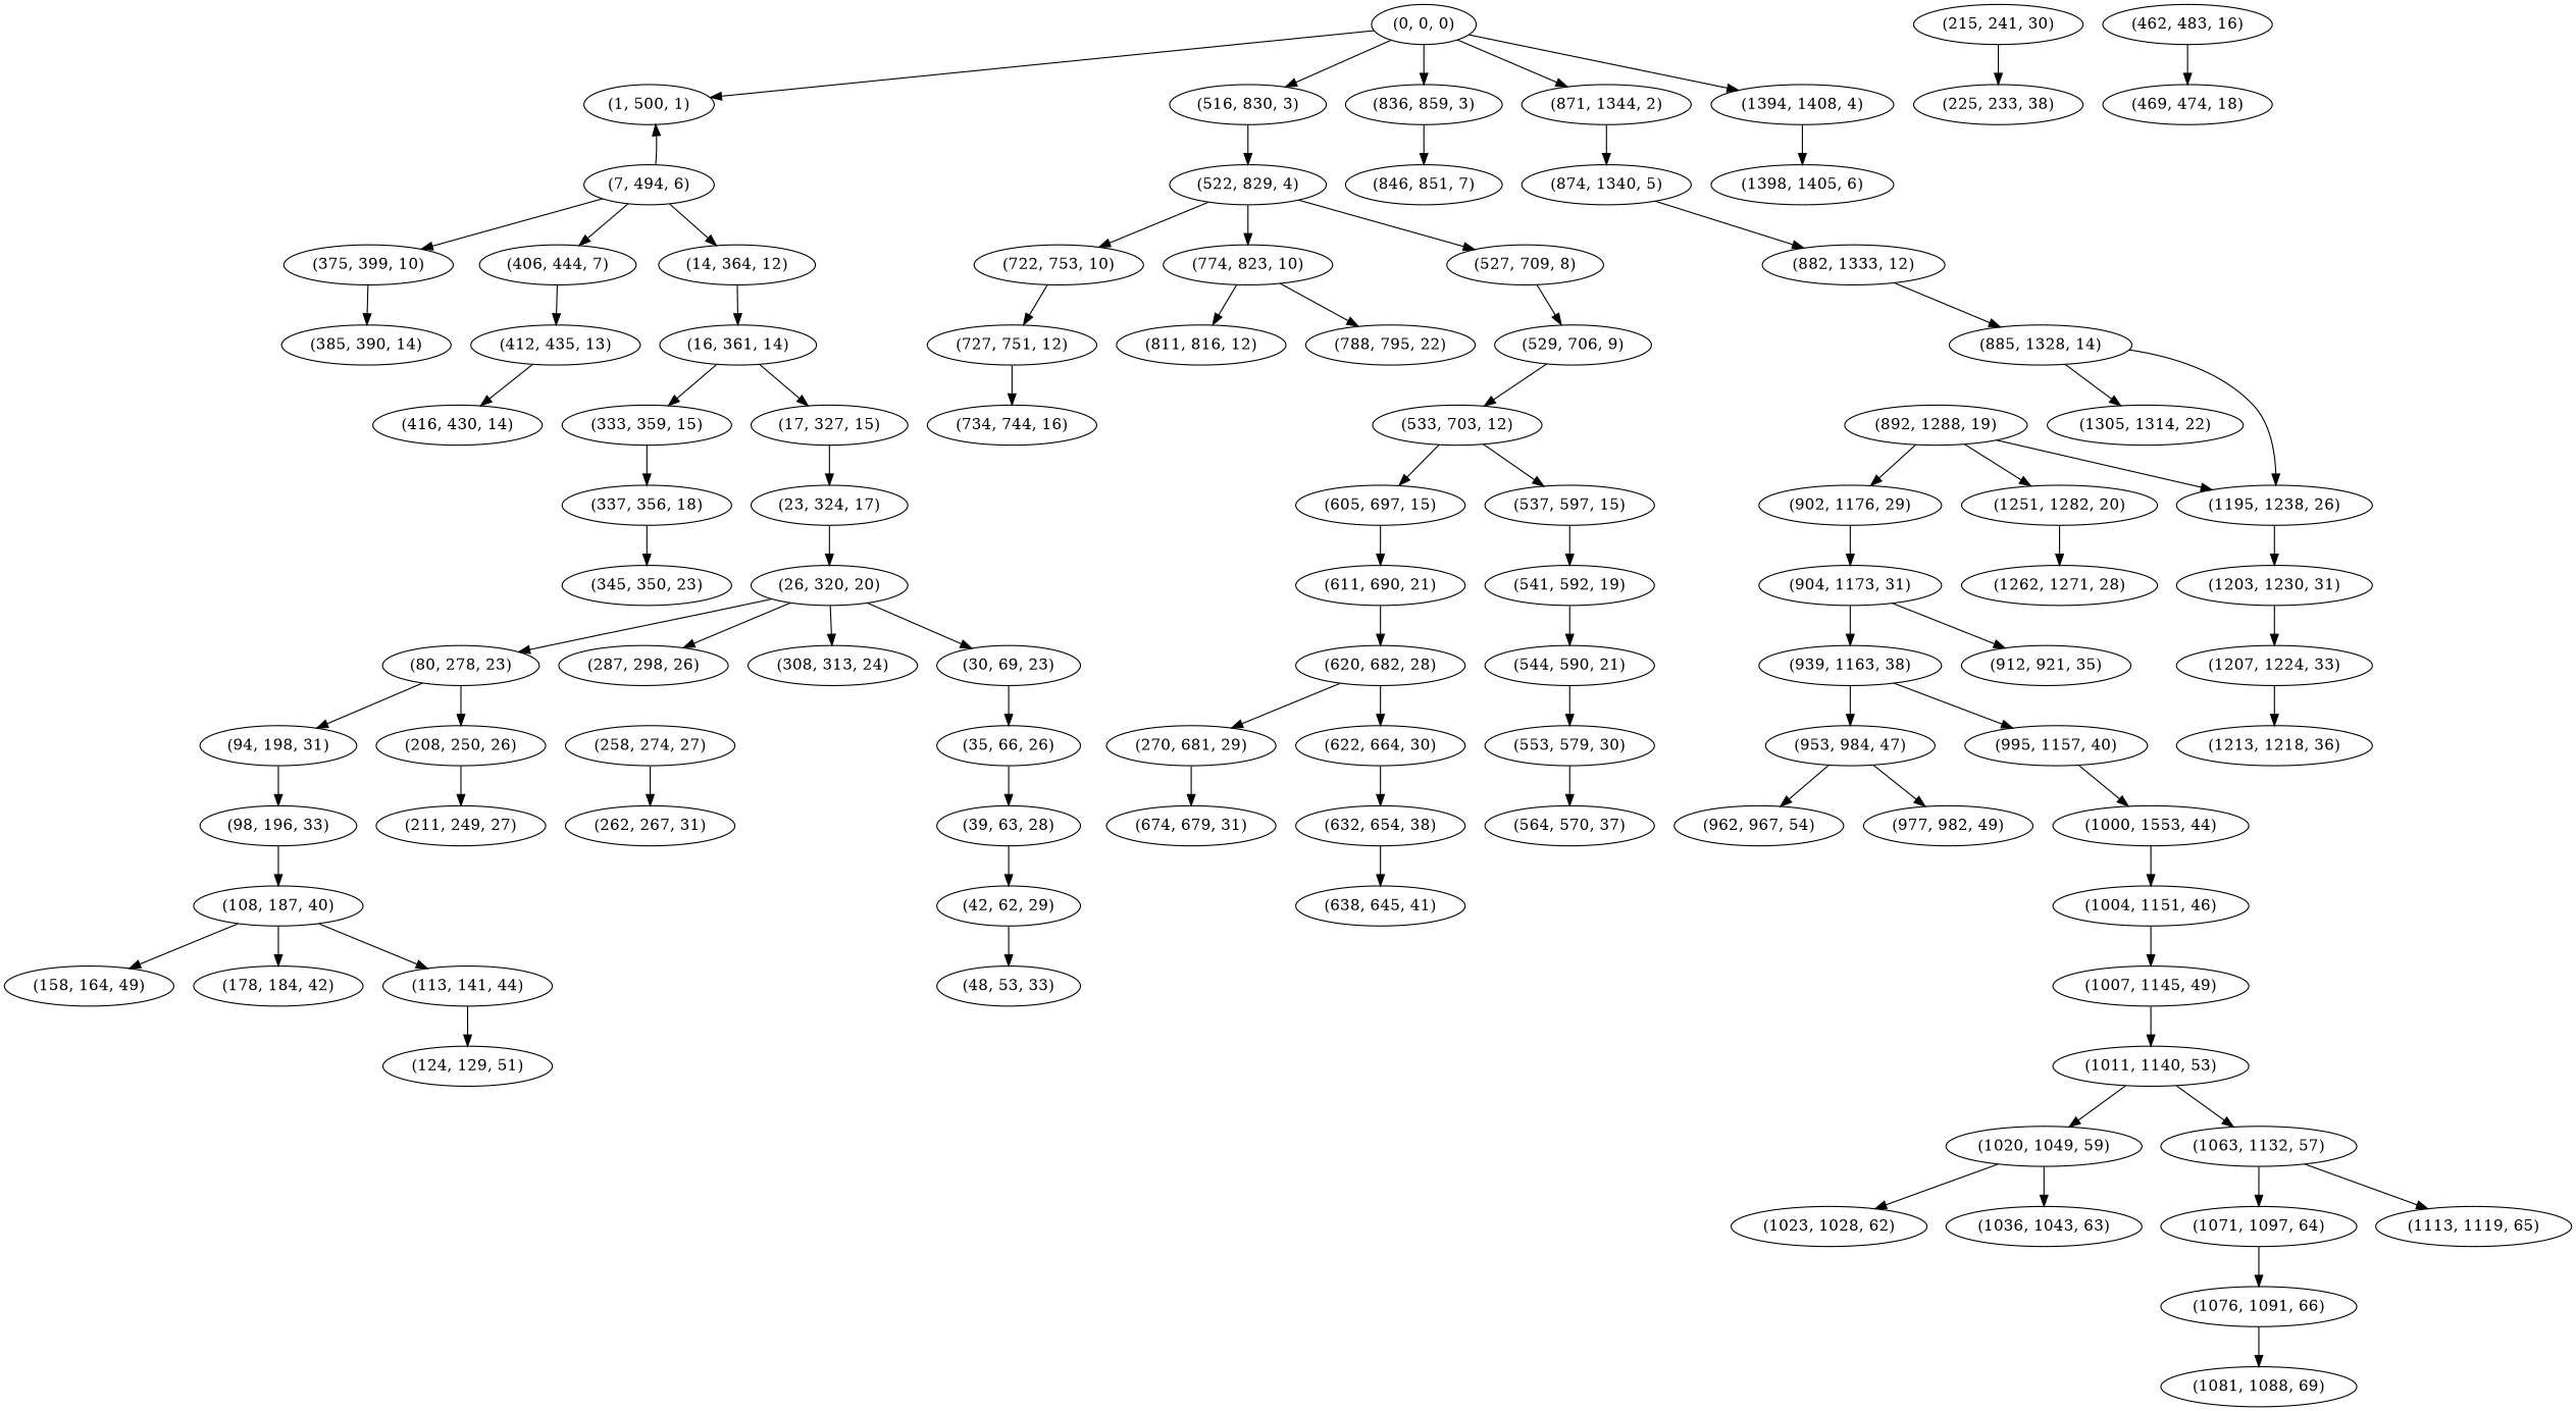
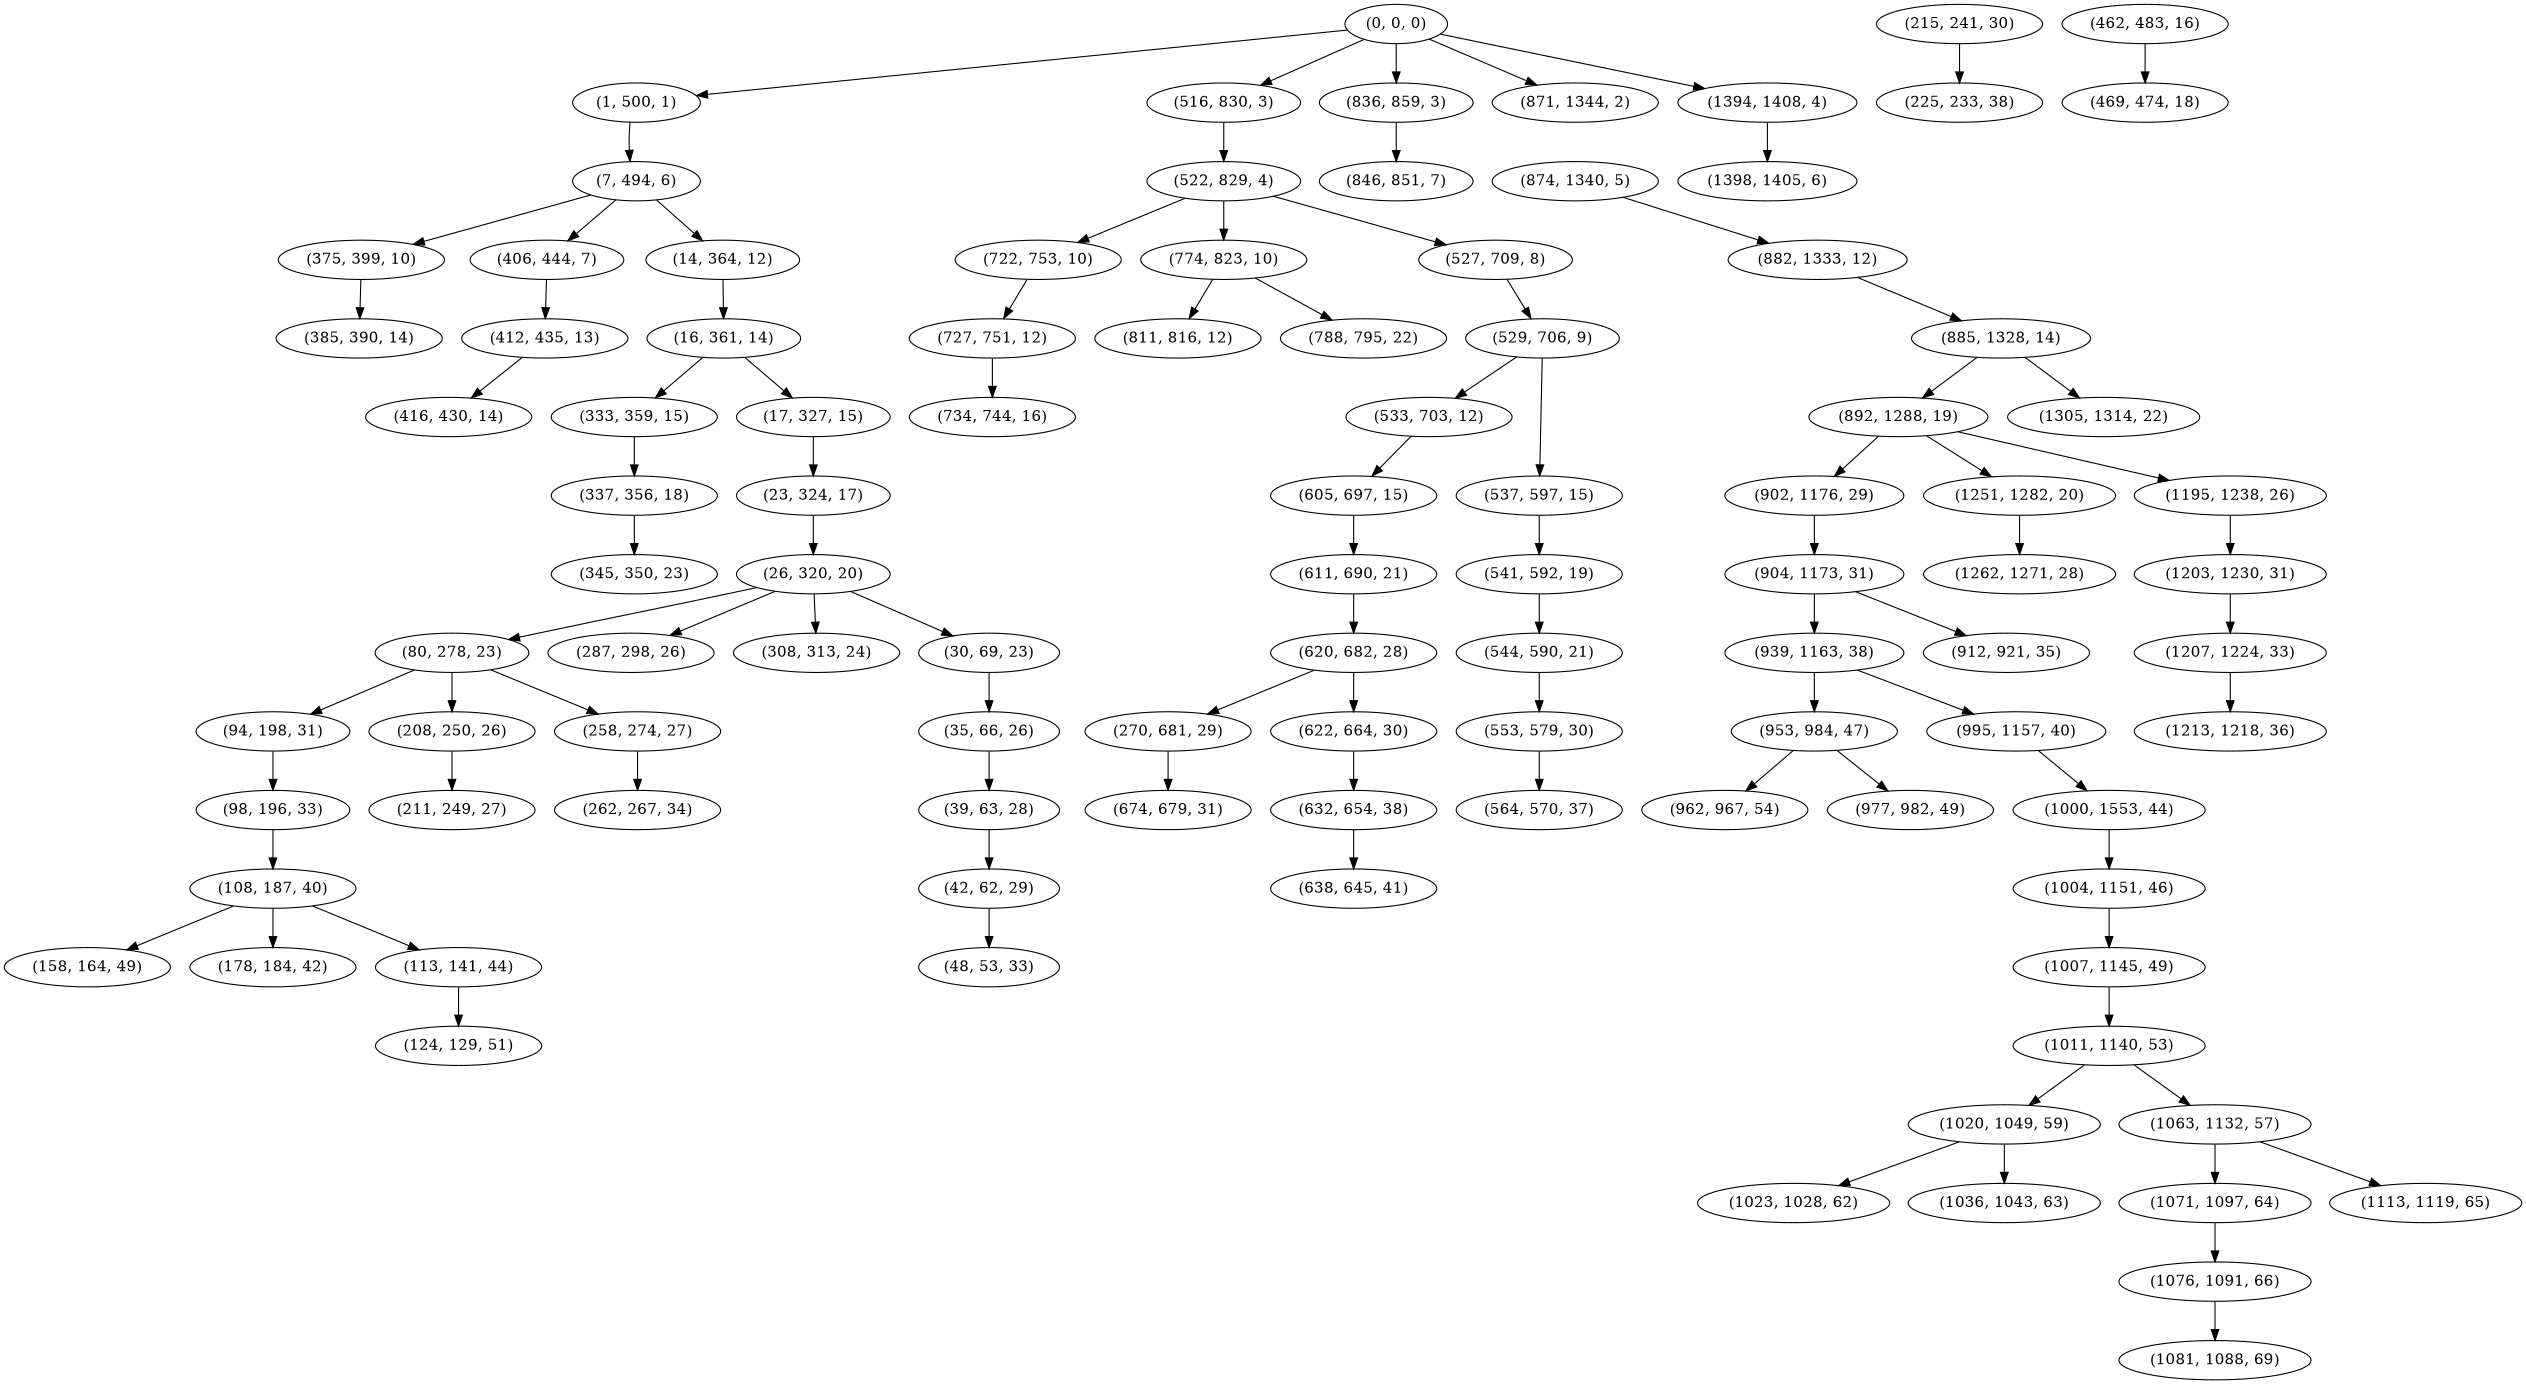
  digraph {
    "(0, 0, 0)"
    "(1, 500, 1)"
    "(516, 830, 3)"
    "(836, 859, 3)"
    "(871, 1344, 2)"
    "(1394, 1408, 4)"
    "(7, 494, 6)"
    "(522, 829, 4)"
    "(846, 851, 7)"
    "(874, 1340, 5)"
    "(1398, 1405, 6)"
    "(14, 364, 12)"
    "(375, 399, 10)"
    "(406, 444, 7)"
    "(16, 361, 14)"
    "(385, 390, 14)"
    "(412, 435, 13)"
    "(17, 327, 15)"
    "(333, 359, 15)"
    "(23, 324, 17)"
    "(337, 356, 18)"
    "(26, 320, 20)"
    "(30, 69, 23)"
    "(80, 278, 23)"
    "(287, 298, 26)"
    "(308, 313, 24)"
    "(35, 66, 26)"
    "(94, 198, 31)"
    "(208, 250, 26)"
    "(258, 274, 27)"
    "(39, 63, 28)"
    "(42, 62, 29)"
    "(48, 53, 33)"
    "(98, 196, 33)"
    "(211, 249, 27)"
-   "(262, 267, 31)"
+   "(262, 267, 31)" [label="(262, 267, 34)"]
    "(108, 187, 40)"
    "(113, 141, 44)"
    "(158, 164, 49)"
    "(178, 184, 42)"
    "(124, 129, 51)"
    "(215, 241, 30)"
    "(225, 233, 38)"
    "(345, 350, 23)"
    "(416, 430, 14)"
    "(462, 483, 16)"
    "(469, 474, 18)"
    "(527, 709, 8)"
    "(722, 753, 10)"
    "(774, 823, 10)"
    "(529, 706, 9)"
    "(727, 751, 12)"
    "(788, 795, 22)"
    "(811, 816, 12)"
    "(533, 703, 12)"
    "(537, 597, 15)"
    "(605, 697, 15)"
    "(541, 592, 19)"
    "(611, 690, 21)"
    "(544, 590, 21)"
    "(553, 579, 30)"
    "(564, 570, 37)"
    "(620, 682, 28)"
    "(622, 664, 30)"
    n65 [label="(270, 681, 29)"]
    "(632, 654, 38)"
    "(674, 679, 31)"
    "(638, 645, 41)"
    "(734, 744, 16)"
    "(882, 1333, 12)"
    "(885, 1328, 14)"
    "(892, 1288, 19)"
    "(1305, 1314, 22)"
    "(902, 1176, 29)"
    "(1195, 1238, 26)"
    "(1251, 1282, 20)"
    "(904, 1173, 31)"
    "(1203, 1230, 31)"
    "(1262, 1271, 28)"
    "(912, 921, 35)"
    "(939, 1163, 38)"
    "(953, 984, 47)"
    "(995, 1157, 40)"
    "(962, 967, 54)"
    "(977, 982, 49)"
    n86 [label="(1000, 1553, 44)"]
    "(1004, 1151, 46)"
    "(1007, 1145, 49)"
    "(1011, 1140, 53)"
    "(1020, 1049, 59)"
    "(1063, 1132, 57)"
    "(1023, 1028, 62)"
    "(1036, 1043, 63)"
    "(1071, 1097, 64)"
    "(1113, 1119, 65)"
    "(1076, 1091, 66)"
    "(1081, 1088, 69)"
    "(1207, 1224, 33)"
    "(1213, 1218, 36)"
    "(0, 0, 0)" -> "(1, 500, 1)"
    "(0, 0, 0)" -> "(516, 830, 3)"
    "(0, 0, 0)" -> "(836, 859, 3)"
    "(0, 0, 0)" -> "(871, 1344, 2)"
    "(0, 0, 0)" -> "(1394, 1408, 4)"
-   "(7, 494, 6)" -> "(1, 500, 1)"
+   "(1, 500, 1)" -> "(7, 494, 6)"
    "(516, 830, 3)" -> "(522, 829, 4)"
    "(836, 859, 3)" -> "(846, 851, 7)"
-   "(871, 1344, 2)" -> "(874, 1340, 5)"
    "(1394, 1408, 4)" -> "(1398, 1405, 6)"
    "(7, 494, 6)" -> "(14, 364, 12)"
    "(7, 494, 6)" -> "(375, 399, 10)"
    "(7, 494, 6)" -> "(406, 444, 7)"
    "(522, 829, 4)" -> "(527, 709, 8)"
    "(522, 829, 4)" -> "(722, 753, 10)"
    "(522, 829, 4)" -> "(774, 823, 10)"
    "(874, 1340, 5)" -> "(882, 1333, 12)"
    "(14, 364, 12)" -> "(16, 361, 14)"
    "(375, 399, 10)" -> "(385, 390, 14)"
    "(406, 444, 7)" -> "(412, 435, 13)"
    "(16, 361, 14)" -> "(17, 327, 15)"
    "(16, 361, 14)" -> "(333, 359, 15)"
    "(412, 435, 13)" -> "(416, 430, 14)"
    "(17, 327, 15)" -> "(23, 324, 17)"
    "(333, 359, 15)" -> "(337, 356, 18)"
    "(23, 324, 17)" -> "(26, 320, 20)"
    "(337, 356, 18)" -> "(345, 350, 23)"
    "(26, 320, 20)" -> "(30, 69, 23)"
    "(26, 320, 20)" -> "(80, 278, 23)"
    "(26, 320, 20)" -> "(287, 298, 26)"
    "(26, 320, 20)" -> "(308, 313, 24)"
    "(30, 69, 23)" -> "(35, 66, 26)"
    "(80, 278, 23)" -> "(94, 198, 31)"
    "(80, 278, 23)" -> "(208, 250, 26)"
+   "(80, 278, 23)" -> "(258, 274, 27)"
    "(35, 66, 26)" -> "(39, 63, 28)"
    "(94, 198, 31)" -> "(98, 196, 33)"
    "(208, 250, 26)" -> "(211, 249, 27)"
    "(258, 274, 27)" -> "(262, 267, 31)"
    "(39, 63, 28)" -> "(42, 62, 29)"
    "(42, 62, 29)" -> "(48, 53, 33)"
    "(98, 196, 33)" -> "(108, 187, 40)"
    "(108, 187, 40)" -> "(113, 141, 44)"
    "(108, 187, 40)" -> "(158, 164, 49)"
    "(108, 187, 40)" -> "(178, 184, 42)"
    "(113, 141, 44)" -> "(124, 129, 51)"
    "(215, 241, 30)" -> "(225, 233, 38)"
    "(462, 483, 16)" -> "(469, 474, 18)"
    "(527, 709, 8)" -> "(529, 706, 9)"
    "(722, 753, 10)" -> "(727, 751, 12)"
    "(774, 823, 10)" -> "(788, 795, 22)"
    "(774, 823, 10)" -> "(811, 816, 12)"
    "(529, 706, 9)" -> "(533, 703, 12)"
    "(727, 751, 12)" -> "(734, 744, 16)"
-   "(533, 703, 12)" -> "(537, 597, 15)"
+   "(529, 706, 9)" -> "(537, 597, 15)"
    "(533, 703, 12)" -> "(605, 697, 15)"
    "(537, 597, 15)" -> "(541, 592, 19)"
    "(605, 697, 15)" -> "(611, 690, 21)"
    "(541, 592, 19)" -> "(544, 590, 21)"
    "(611, 690, 21)" -> "(620, 682, 28)"
    "(544, 590, 21)" -> "(553, 579, 30)"
    "(553, 579, 30)" -> "(564, 570, 37)"
    "(620, 682, 28)" -> "(622, 664, 30)"
    "(620, 682, 28)" -> n65
    "(622, 664, 30)" -> "(632, 654, 38)"
    n65 -> "(674, 679, 31)"
    "(632, 654, 38)" -> "(638, 645, 41)"
    "(882, 1333, 12)" -> "(885, 1328, 14)"
-   "(885, 1328, 14)" -> "(1195, 1238, 26)"
+   "(885, 1328, 14)" -> "(892, 1288, 19)"
    "(885, 1328, 14)" -> "(1305, 1314, 22)"
    "(892, 1288, 19)" -> "(902, 1176, 29)"
    "(892, 1288, 19)" -> "(1195, 1238, 26)"
    "(892, 1288, 19)" -> "(1251, 1282, 20)"
    "(902, 1176, 29)" -> "(904, 1173, 31)"
    "(1195, 1238, 26)" -> "(1203, 1230, 31)"
    "(1251, 1282, 20)" -> "(1262, 1271, 28)"
    "(904, 1173, 31)" -> "(912, 921, 35)"
    "(904, 1173, 31)" -> "(939, 1163, 38)"
    "(1203, 1230, 31)" -> "(1207, 1224, 33)"
    "(939, 1163, 38)" -> "(953, 984, 47)"
    "(939, 1163, 38)" -> "(995, 1157, 40)"
    "(953, 984, 47)" -> "(962, 967, 54)"
    "(953, 984, 47)" -> "(977, 982, 49)"
    "(995, 1157, 40)" -> n86
    n86 -> "(1004, 1151, 46)"
    "(1004, 1151, 46)" -> "(1007, 1145, 49)"
    "(1007, 1145, 49)" -> "(1011, 1140, 53)"
    "(1011, 1140, 53)" -> "(1020, 1049, 59)"
    "(1011, 1140, 53)" -> "(1063, 1132, 57)"
    "(1020, 1049, 59)" -> "(1023, 1028, 62)"
    "(1020, 1049, 59)" -> "(1036, 1043, 63)"
    "(1063, 1132, 57)" -> "(1071, 1097, 64)"
    "(1063, 1132, 57)" -> "(1113, 1119, 65)"
    "(1071, 1097, 64)" -> "(1076, 1091, 66)"
    "(1076, 1091, 66)" -> "(1081, 1088, 69)"
    "(1207, 1224, 33)" -> "(1213, 1218, 36)"
  }
